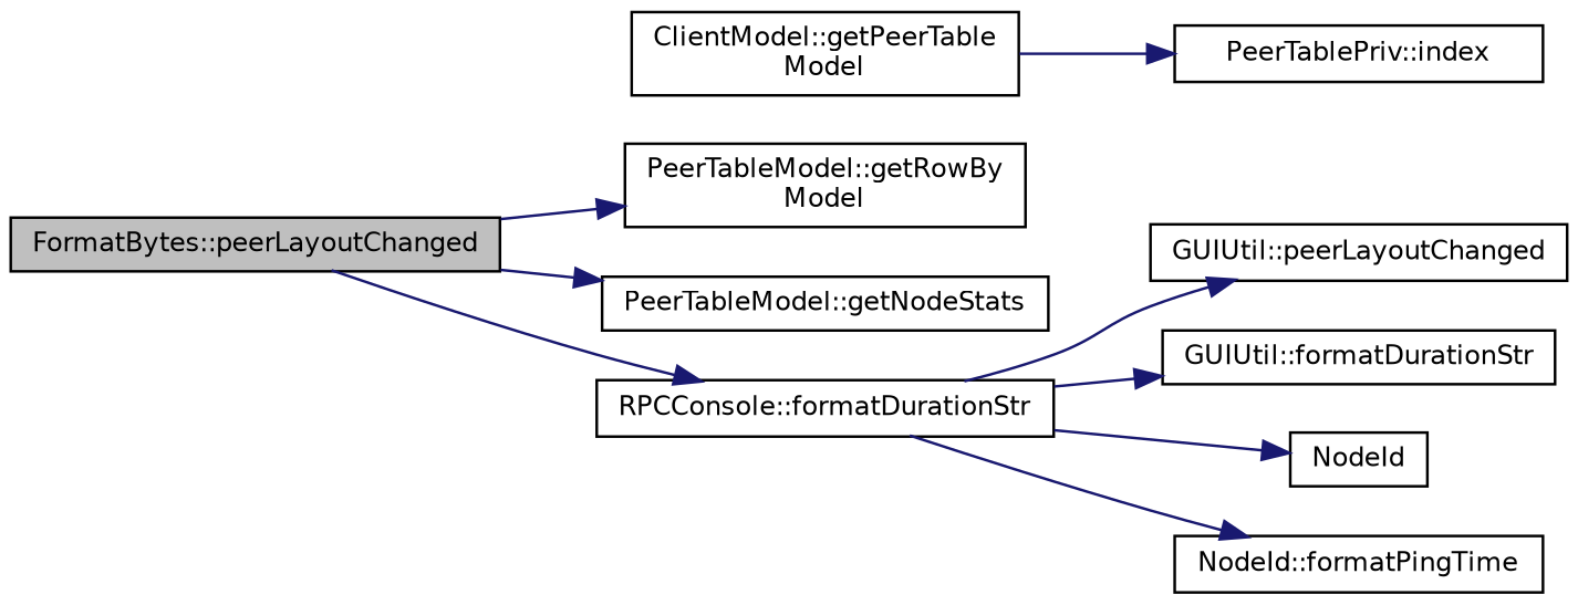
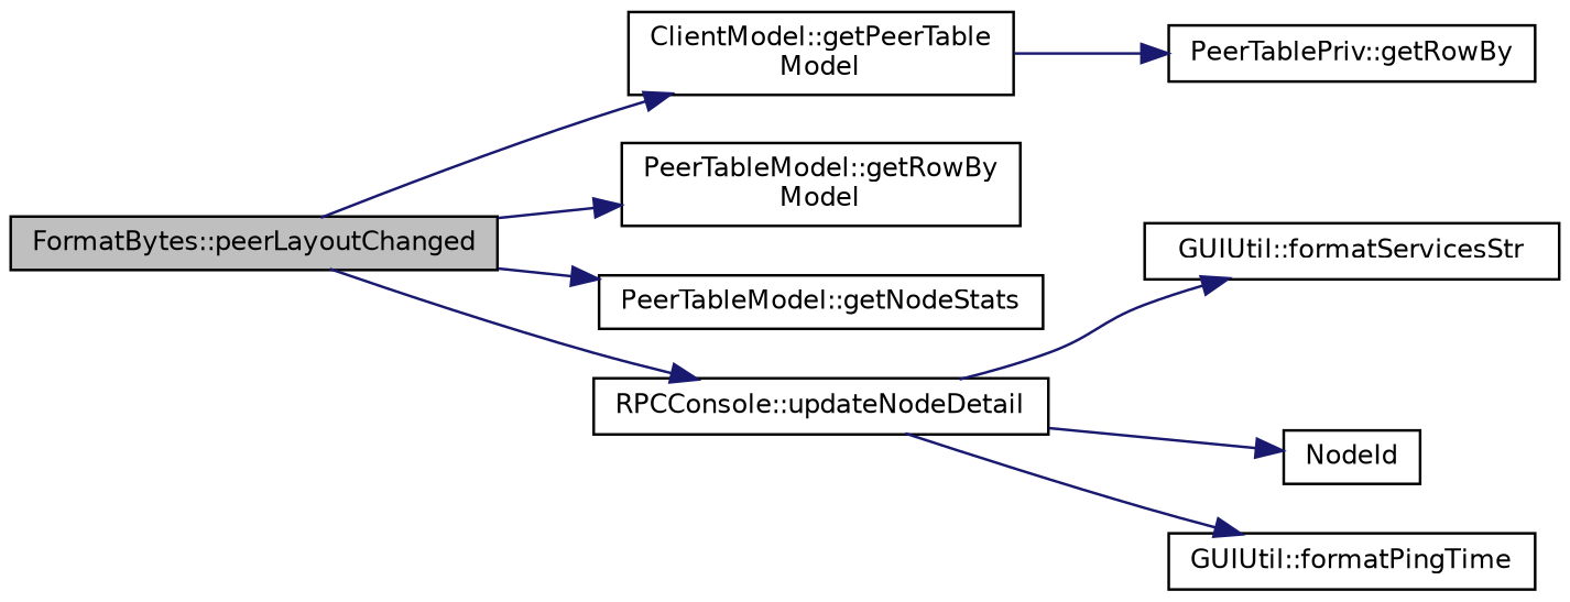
  digraph {
    rankdir=LR
    node [color=black fillcolor=white fontname=Helvetica fontsize=10 shape=record style=filled]
    edge [color=midnightblue fontname=Helvetica fontsize=10 labelfontname=Helvetica labelfontsize=10 style=solid]
    n1 [fillcolor=grey75 fontcolor=black height=0.2 label="FormatBytes::peerLayoutChanged" width=0.4]
    n2 [height=0.2 label="ClientModel::getPeerTable\lModel" width=0.4]
    n3 [height=0.2 label="PeerTableModel::getRowBy\lModel" width=0.4]
    n4 [height=0.2 label="PeerTableModel::getNodeStats" width=0.4]
-   n5 [height=0.2 label="RPCConsole::formatDurationStr" width=0.4]
-   n6 [height=0.2 label="PeerTablePriv::index" width=0.4]
-   n7 [height=0.2 label="GUIUtil::peerLayoutChanged" width=0.4]
-   n8 [height=0.2 label="GUIUtil::formatDurationStr" width=0.4]
+   n5 [height=0.2 label="RPCConsole::updateNodeDetail" width=0.4]
+   n6 [height=0.2 label="PeerTablePriv::getRowBy" width=0.4]
+   n7 [height=0.2 label="GUIUtil::formatServicesStr" width=0.4]
    n9 [height=0.2 label=NodeId width=0.4]
-   n10 [height=0.2 label="NodeId::formatPingTime" width=0.4]
+   n10 [height=0.2 label="GUIUtil::formatPingTime" width=0.4]
+   n1 -> n2
    n1 -> n3
    n1 -> n4
    n1 -> n5
    n2 -> n6
    n5 -> n7
-   n5 -> n8
    n5 -> n9
    n5 -> n10
  }
